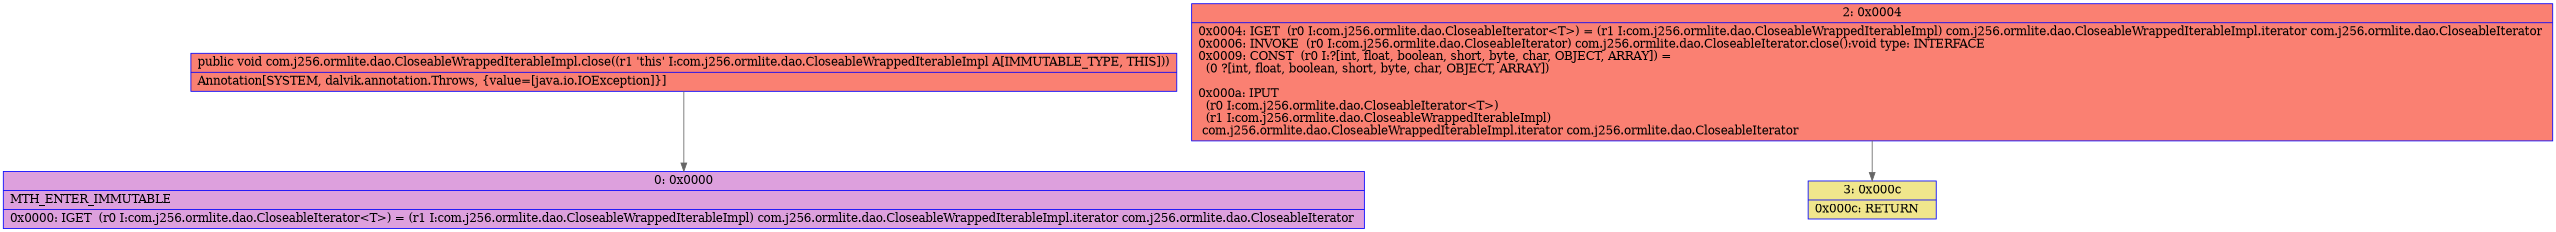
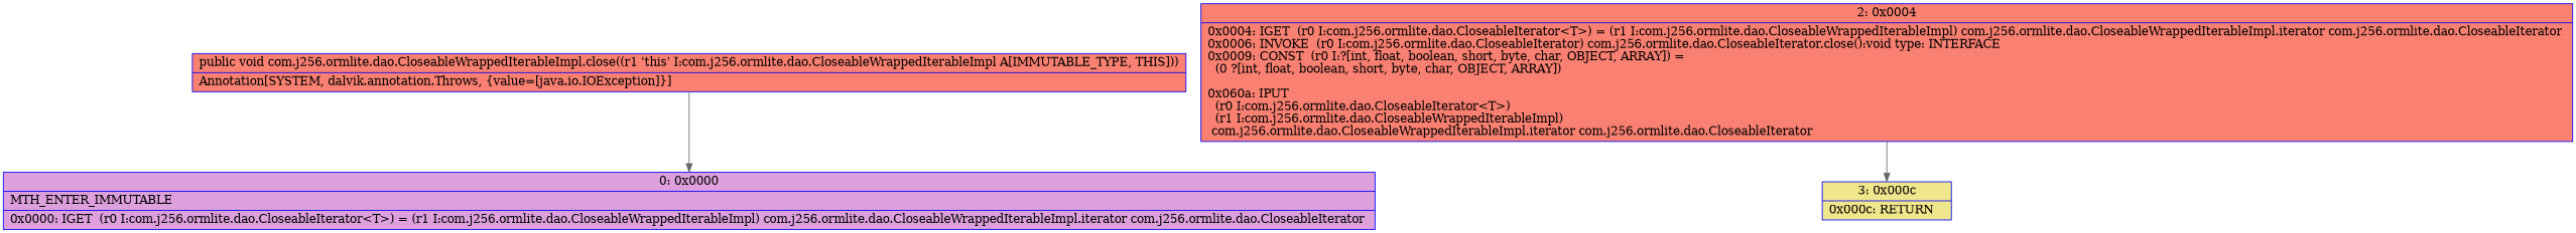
  digraph {
    node [color=blue fillcolor=salmon shape=record style=filled]
    edge [color=gray40]
    n1 [fillcolor=plum label="{0\:\ 0x0000|MTH_ENTER_IMMUTABLE\l|0x0000: IGET  (r0 I:com.j256.ormlite.dao.CloseableIterator\<T\>) = (r1 I:com.j256.ormlite.dao.CloseableWrappedIterableImpl) com.j256.ormlite.dao.CloseableWrappedIterableImpl.iterator com.j256.ormlite.dao.CloseableIterator \l}"]
-   n2 [label="{2\:\ 0x0004|0x0004: IGET  (r0 I:com.j256.ormlite.dao.CloseableIterator\<T\>) = (r1 I:com.j256.ormlite.dao.CloseableWrappedIterableImpl) com.j256.ormlite.dao.CloseableWrappedIterableImpl.iterator com.j256.ormlite.dao.CloseableIterator \l0x0006: INVOKE  (r0 I:com.j256.ormlite.dao.CloseableIterator) com.j256.ormlite.dao.CloseableIterator.close():void type: INTERFACE \l0x0009: CONST  (r0 I:?[int, float, boolean, short, byte, char, OBJECT, ARRAY]) = \l  (0 ?[int, float, boolean, short, byte, char, OBJECT, ARRAY])\l \l0x000a: IPUT  \l  (r0 I:com.j256.ormlite.dao.CloseableIterator\<T\>)\l  (r1 I:com.j256.ormlite.dao.CloseableWrappedIterableImpl)\l com.j256.ormlite.dao.CloseableWrappedIterableImpl.iterator com.j256.ormlite.dao.CloseableIterator \l}"]
+   n2 [label="{2\:\ 0x0004|0x0004: IGET  (r0 I:com.j256.ormlite.dao.CloseableIterator\<T\>) = (r1 I:com.j256.ormlite.dao.CloseableWrappedIterableImpl) com.j256.ormlite.dao.CloseableWrappedIterableImpl.iterator com.j256.ormlite.dao.CloseableIterator \l0x0006: INVOKE  (r0 I:com.j256.ormlite.dao.CloseableIterator) com.j256.ormlite.dao.CloseableIterator.close():void type: INTERFACE \l0x0009: CONST  (r0 I:?[int, float, boolean, short, byte, char, OBJECT, ARRAY]) = \l  (0 ?[int, float, boolean, short, byte, char, OBJECT, ARRAY])\l \l0x060a: IPUT  \l  (r0 I:com.j256.ormlite.dao.CloseableIterator\<T\>)\l  (r1 I:com.j256.ormlite.dao.CloseableWrappedIterableImpl)\l com.j256.ormlite.dao.CloseableWrappedIterableImpl.iterator com.j256.ormlite.dao.CloseableIterator \l}"]
    n3 [fillcolor=khaki label="{3\:\ 0x000c|0x000c: RETURN   \l}"]
    n4 [label="{public void com.j256.ormlite.dao.CloseableWrappedIterableImpl.close((r1 'this' I:com.j256.ormlite.dao.CloseableWrappedIterableImpl A[IMMUTABLE_TYPE, THIS]))  | Annotation[SYSTEM, dalvik.annotation.Throws, \{value=[java.io.IOException]\}]\l}"]
    n2 -> n3
    n4 -> n1
  }
